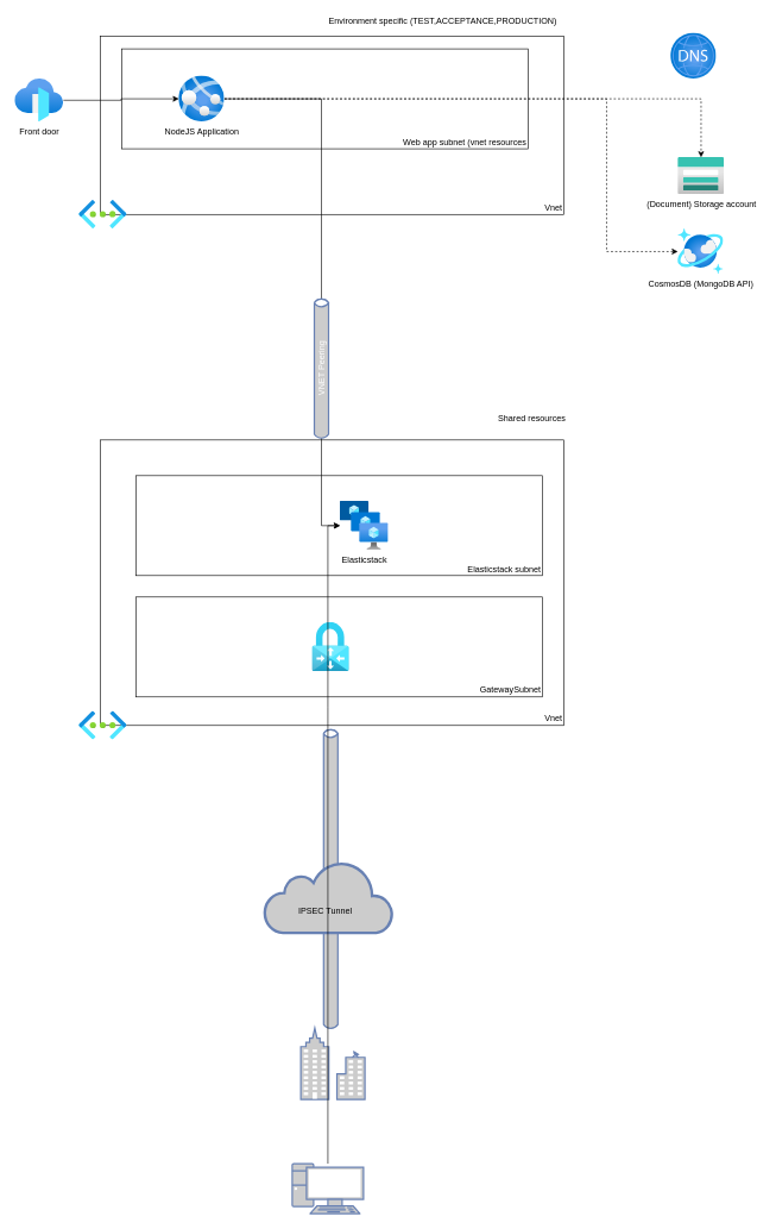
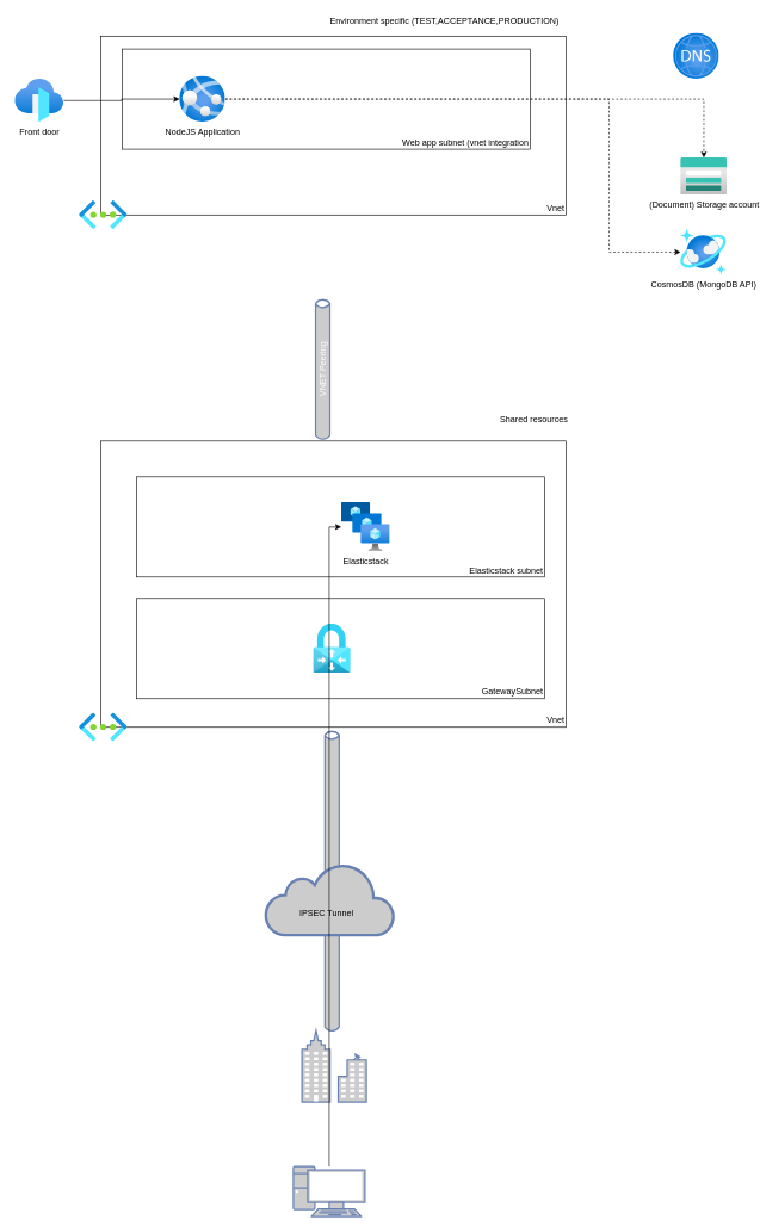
  <mxCell id="0" />
  <mxCell id="1" parent="0" />
  <mxCell id="2" value="Vnet" style="whiteSpace=wrap;html=1;align=right;verticalAlign=bottom;fillColor=none;" vertex="1" parent="1"><mxGeometry x="140" y="50" width="650" height="250" as="geometry" /></mxCell>
  <mxCell id="3" value="Vnet" style="whiteSpace=wrap;html=1;align=right;verticalAlign=bottom;fillColor=none;" vertex="1" parent="1"><mxGeometry x="140" y="616" width="650" height="400" as="geometry" /></mxCell>
  <mxCell id="4" value="Elasticstack subnet" style="whiteSpace=wrap;html=1;align=right;verticalAlign=bottom;" vertex="1" parent="1"><mxGeometry x="190" y="666" width="570" height="140" as="geometry" /></mxCell>
- <mxCell id="5" value="Web app subnet (vnet resources" style="whiteSpace=wrap;html=1;align=right;verticalAlign=bottom;" vertex="1" parent="1"><mxGeometry x="170" y="68" width="570" height="140" as="geometry" /></mxCell>
- <mxCell id="6" style="edgeStyle=orthogonalEdgeStyle;rounded=0;orthogonalLoop=1;jettySize=auto;html=1;" edge="1" parent="1" source="9" target="17"><mxGeometry relative="1" as="geometry"><Array as="points"><mxPoint x="450" y="138" /></Array></mxGeometry></mxCell>
+ <mxCell id="5" value="Web app subnet (vnet integration" style="whiteSpace=wrap;html=1;align=right;verticalAlign=bottom;" vertex="1" parent="1"><mxGeometry x="170" y="68" width="570" height="140" as="geometry" /></mxCell>
  <mxCell id="7" style="edgeStyle=orthogonalEdgeStyle;rounded=0;orthogonalLoop=1;jettySize=auto;html=1;dashed=1;" edge="1" parent="1" source="9" target="12"><mxGeometry relative="1" as="geometry" /></mxCell>
  <mxCell id="8" style="edgeStyle=orthogonalEdgeStyle;rounded=0;orthogonalLoop=1;jettySize=auto;html=1;dashed=1;" edge="1" parent="1" source="9" target="13"><mxGeometry relative="1" as="geometry"><Array as="points"><mxPoint x="850" y="138" /><mxPoint x="850" y="352" /></Array></mxGeometry></mxCell>
  <mxCell id="9" value="NodeJS Application" style="aspect=fixed;html=1;points=[];align=center;image;fontSize=12;image=img/lib/azure2/app_services/App_Services.svg;" vertex="1" parent="1"><mxGeometry x="250" y="106" width="64" height="64" as="geometry" /></mxCell>
  <mxCell id="10" style="edgeStyle=orthogonalEdgeStyle;rounded=0;orthogonalLoop=1;jettySize=auto;html=1;" edge="1" parent="1" source="11" target="9"><mxGeometry relative="1" as="geometry" /></mxCell>
  <mxCell id="11" value="Front door" style="aspect=fixed;html=1;points=[];align=center;image;fontSize=12;image=img/lib/azure2/networking/Front_Doors.svg;" vertex="1" parent="1"><mxGeometry x="20" y="110" width="68" height="60" as="geometry" /></mxCell>
  <mxCell id="12" value="(Document) Storage account" style="aspect=fixed;html=1;points=[];align=center;image;fontSize=12;image=img/lib/azure2/storage/Storage_Accounts.svg;" vertex="1" parent="1"><mxGeometry x="950" y="220" width="65" height="52" as="geometry" /></mxCell>
  <mxCell id="13" value="CosmosDB (MongoDB API)" style="aspect=fixed;html=1;points=[];align=center;image;fontSize=12;image=img/lib/azure2/databases/Azure_Cosmos_DB.svg;" vertex="1" parent="1"><mxGeometry x="950" y="320" width="64" height="64" as="geometry" /></mxCell>
  <mxCell id="14" value="Environment specific (TEST,ACCEPTANCE,PRODUCTION)" style="text;html=1;align=center;verticalAlign=middle;resizable=0;points=[];autosize=1;" vertex="1" parent="1"><mxGeometry x="450" y="20" width="340" height="20" as="geometry" /></mxCell>
  <mxCell id="15" value="Shared resources" style="text;html=1;align=center;verticalAlign=middle;resizable=0;points=[];autosize=1;" vertex="1" parent="1"><mxGeometry x="690" y="576" width="110" height="20" as="geometry" /></mxCell>
  <mxCell id="16" value="" style="aspect=fixed;html=1;points=[];align=center;image;fontSize=12;image=img/lib/azure2/networking/Virtual_Networks.svg;" vertex="1" parent="1"><mxGeometry x="110" y="280" width="67" height="40" as="geometry" /></mxCell>
  <mxCell id="17" value="Elasticstack" style="aspect=fixed;html=1;points=[];align=center;image;fontSize=12;image=img/lib/azure2/compute/VM_Scale_Sets.svg;" vertex="1" parent="1"><mxGeometry x="476" y="702" width="68" height="68" as="geometry" /></mxCell>
  <mxCell id="18" value="" style="aspect=fixed;html=1;points=[];align=center;image;fontSize=12;image=img/lib/azure2/networking/Virtual_Networks.svg;" vertex="1" parent="1"><mxGeometry x="110" y="996" width="67" height="40" as="geometry" /></mxCell>
  <mxCell id="19" value="GatewaySubnet" style="whiteSpace=wrap;html=1;align=right;verticalAlign=bottom;" vertex="1" parent="1"><mxGeometry x="190" y="836" width="570" height="140" as="geometry" /></mxCell>
  <mxCell id="20" value="" style="aspect=fixed;html=1;points=[];align=center;image;fontSize=12;image=img/lib/azure2/networking/Virtual_Network_Gateways.svg;fillColor=none;" vertex="1" parent="1"><mxGeometry x="437" y="871.5" width="52" height="69" as="geometry" /></mxCell>
  <mxCell id="21" value="" style="fontColor=#0066CC;verticalAlign=top;verticalLabelPosition=bottom;labelPosition=center;align=center;html=1;outlineConnect=0;fillColor=#CCCCCC;strokeColor=#6881B3;gradientColor=none;gradientDirection=north;strokeWidth=2;shape=mxgraph.networks.business_center;" vertex="1" parent="1"><mxGeometry x="421" y="1440" width="90" height="100" as="geometry" /></mxCell>
  <mxCell id="22" value="" style="html=1;outlineConnect=0;fillColor=#CCCCCC;strokeColor=#6881B3;gradientColor=none;gradientDirection=north;strokeWidth=2;shape=mxgraph.networks.bus;gradientColor=none;gradientDirection=north;fontColor=#ffffff;perimeter=backbonePerimeter;backboneSize=20;align=right;rotation=-90;" vertex="1" parent="1"><mxGeometry x="251.25" y="1221.25" width="423.5" height="20" as="geometry" /></mxCell>
  <mxCell id="23" value="" style="html=1;outlineConnect=0;fillColor=#CCCCCC;strokeColor=#6881B3;gradientColor=none;gradientDirection=north;strokeWidth=2;shape=mxgraph.networks.cloud;fontColor=#ffffff;align=right;" vertex="1" parent="1"><mxGeometry x="370" y="1206.5" width="180" height="100" as="geometry" /></mxCell>
  <mxCell id="24" value="IPSEC Tunnel" style="text;html=1;align=center;verticalAlign=middle;resizable=0;points=[];autosize=1;" vertex="1" parent="1"><mxGeometry x="410" y="1266.5" width="90" height="20" as="geometry" /></mxCell>
  <mxCell id="25" value="VNET Peering" style="html=1;outlineConnect=0;fillColor=#CCCCCC;strokeColor=#6881B3;gradientColor=none;gradientDirection=north;strokeWidth=2;shape=mxgraph.networks.bus;gradientColor=none;gradientDirection=north;fontColor=#ffffff;perimeter=backbonePerimeter;backboneSize=20;align=center;rotation=-90;" vertex="1" parent="1"><mxGeometry x="350" y="506" width="200" height="20" as="geometry" /></mxCell>
  <mxCell id="26" style="edgeStyle=orthogonalEdgeStyle;rounded=0;orthogonalLoop=1;jettySize=auto;html=1;" edge="1" parent="1" source="27" target="17"><mxGeometry relative="1" as="geometry"><Array as="points"><mxPoint x="459" y="990" /><mxPoint x="459" y="990" /></Array></mxGeometry></mxCell>
  <mxCell id="27" value="" style="fontColor=#0066CC;verticalAlign=top;verticalLabelPosition=bottom;labelPosition=center;align=center;html=1;outlineConnect=0;fillColor=#CCCCCC;strokeColor=#6881B3;gradientColor=none;gradientDirection=north;strokeWidth=2;shape=mxgraph.networks.pc;" vertex="1" parent="1"><mxGeometry x="409" y="1630" width="100" height="70" as="geometry" /></mxCell>
  <mxCell id="28" value="" style="aspect=fixed;html=1;points=[];align=center;image;fontSize=12;image=img/lib/azure2/networking/DNS_Zones.svg;fillColor=none;" vertex="1" parent="1"><mxGeometry x="940" y="46" width="64" height="64" as="geometry" /></mxCell>
